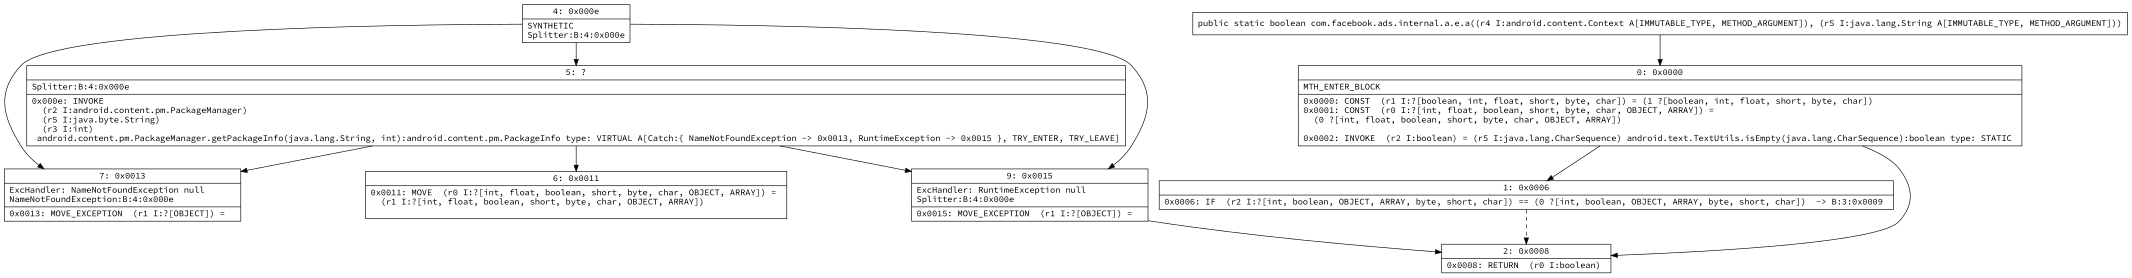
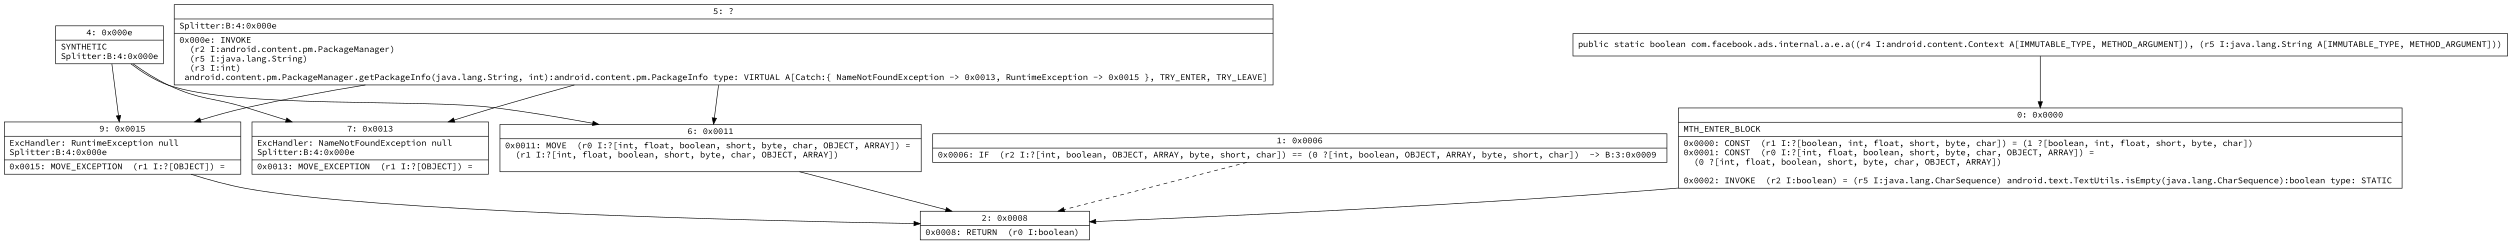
  digraph {
    fontname="Source Code Pro"
    node [fontname="Source Code Pro" shape=record]
    edge [fontname="Source Code Pro"]
    n1 [label="{0\:\ 0x0000|MTH_ENTER_BLOCK\l|0x0000: CONST  (r1 I:?[boolean, int, float, short, byte, char]) = (1 ?[boolean, int, float, short, byte, char]) \l0x0001: CONST  (r0 I:?[int, float, boolean, short, byte, char, OBJECT, ARRAY]) = \l  (0 ?[int, float, boolean, short, byte, char, OBJECT, ARRAY])\l \l0x0002: INVOKE  (r2 I:boolean) = (r5 I:java.lang.CharSequence) android.text.TextUtils.isEmpty(java.lang.CharSequence):boolean type: STATIC \l}"]
    n2 [label="{1\:\ 0x0006|0x0006: IF  (r2 I:?[int, boolean, OBJECT, ARRAY, byte, short, char]) == (0 ?[int, boolean, OBJECT, ARRAY, byte, short, char])  \-\> B:3:0x0009 \l}"]
    n3 [label="{2\:\ 0x0008|0x0008: RETURN  (r0 I:boolean) \l}"]
    n4 [label="{4\:\ 0x000e|SYNTHETIC\lSplitter:B:4:0x000e\l}"]
-   n5 [label="{5\:\ ?|Splitter:B:4:0x000e\l|0x000e: INVOKE  \l  (r2 I:android.content.pm.PackageManager)\l  (r5 I:java.byte.String)\l  (r3 I:int)\l android.content.pm.PackageManager.getPackageInfo(java.lang.String, int):android.content.pm.PackageInfo type: VIRTUAL A[Catch:\{ NameNotFoundException \-\> 0x0013, RuntimeException \-\> 0x0015 \}, TRY_ENTER, TRY_LEAVE]\l}"]
-   n6 [label="{7\:\ 0x0013|ExcHandler: NameNotFoundException null\lNameNotFoundException:B:4:0x000e\l|0x0013: MOVE_EXCEPTION  (r1 I:?[OBJECT]) =  \l}"]
+   n5 [label="{5\:\ ?|Splitter:B:4:0x000e\l|0x000e: INVOKE  \l  (r2 I:android.content.pm.PackageManager)\l  (r5 I:java.lang.String)\l  (r3 I:int)\l android.content.pm.PackageManager.getPackageInfo(java.lang.String, int):android.content.pm.PackageInfo type: VIRTUAL A[Catch:\{ NameNotFoundException \-\> 0x0013, RuntimeException \-\> 0x0015 \}, TRY_ENTER, TRY_LEAVE]\l}"]
+   n6 [label="{7\:\ 0x0013|ExcHandler: NameNotFoundException null\lSplitter:B:4:0x000e\l|0x0013: MOVE_EXCEPTION  (r1 I:?[OBJECT]) =  \l}"]
    n7 [label="{9\:\ 0x0015|ExcHandler: RuntimeException null\lSplitter:B:4:0x000e\l|0x0015: MOVE_EXCEPTION  (r1 I:?[OBJECT]) =  \l}"]
    n8 [label="{6\:\ 0x0011|0x0011: MOVE  (r0 I:?[int, float, boolean, short, byte, char, OBJECT, ARRAY]) = \l  (r1 I:?[int, float, boolean, short, byte, char, OBJECT, ARRAY])\l \l}"]
    n9 [label="{public static boolean com.facebook.ads.internal.a.e.a((r4 I:android.content.Context A[IMMUTABLE_TYPE, METHOD_ARGUMENT]), (r5 I:java.lang.String A[IMMUTABLE_TYPE, METHOD_ARGUMENT])) }"]
-   n1 -> n2
    n1 -> n3
    n2 -> n3 [style=dashed]
-   n4 -> n5
+   n4 -> n8
    n4 -> n6
    n4 -> n7
    n5 -> n6
    n5 -> n7
    n5 -> n8
    n7 -> n3
+   n8 -> n3
    n9 -> n1
  }
